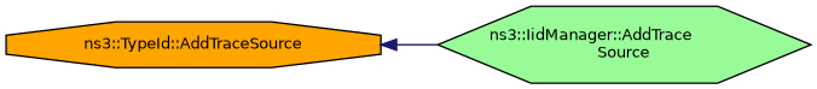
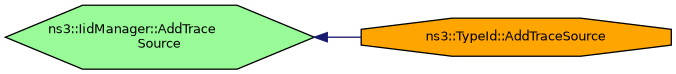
  digraph {
    rankdir=LR
    node [color=black fontname=Helvetica fontsize=10 style=filled]
    n1 [fillcolor=palegreen fontcolor=black height=0.2 label="ns3::IidManager::AddTrace\lSource" shape=hexagon width=0.4]
    n2 [fillcolor=orange height=0.2 label="ns3::TypeId::AddTraceSource" shape=octagon width=0.4]
-   n2 -> n1 [color=midnightblue dir=back fontname=Helvetica fontsize=10 labelfontname=Helvetica labelfontsize=10 style=solid]
+   n1 -> n2 [color=midnightblue dir=back fontname=Helvetica fontsize=10 labelfontname=Helvetica labelfontsize=10 style=solid]
  }
